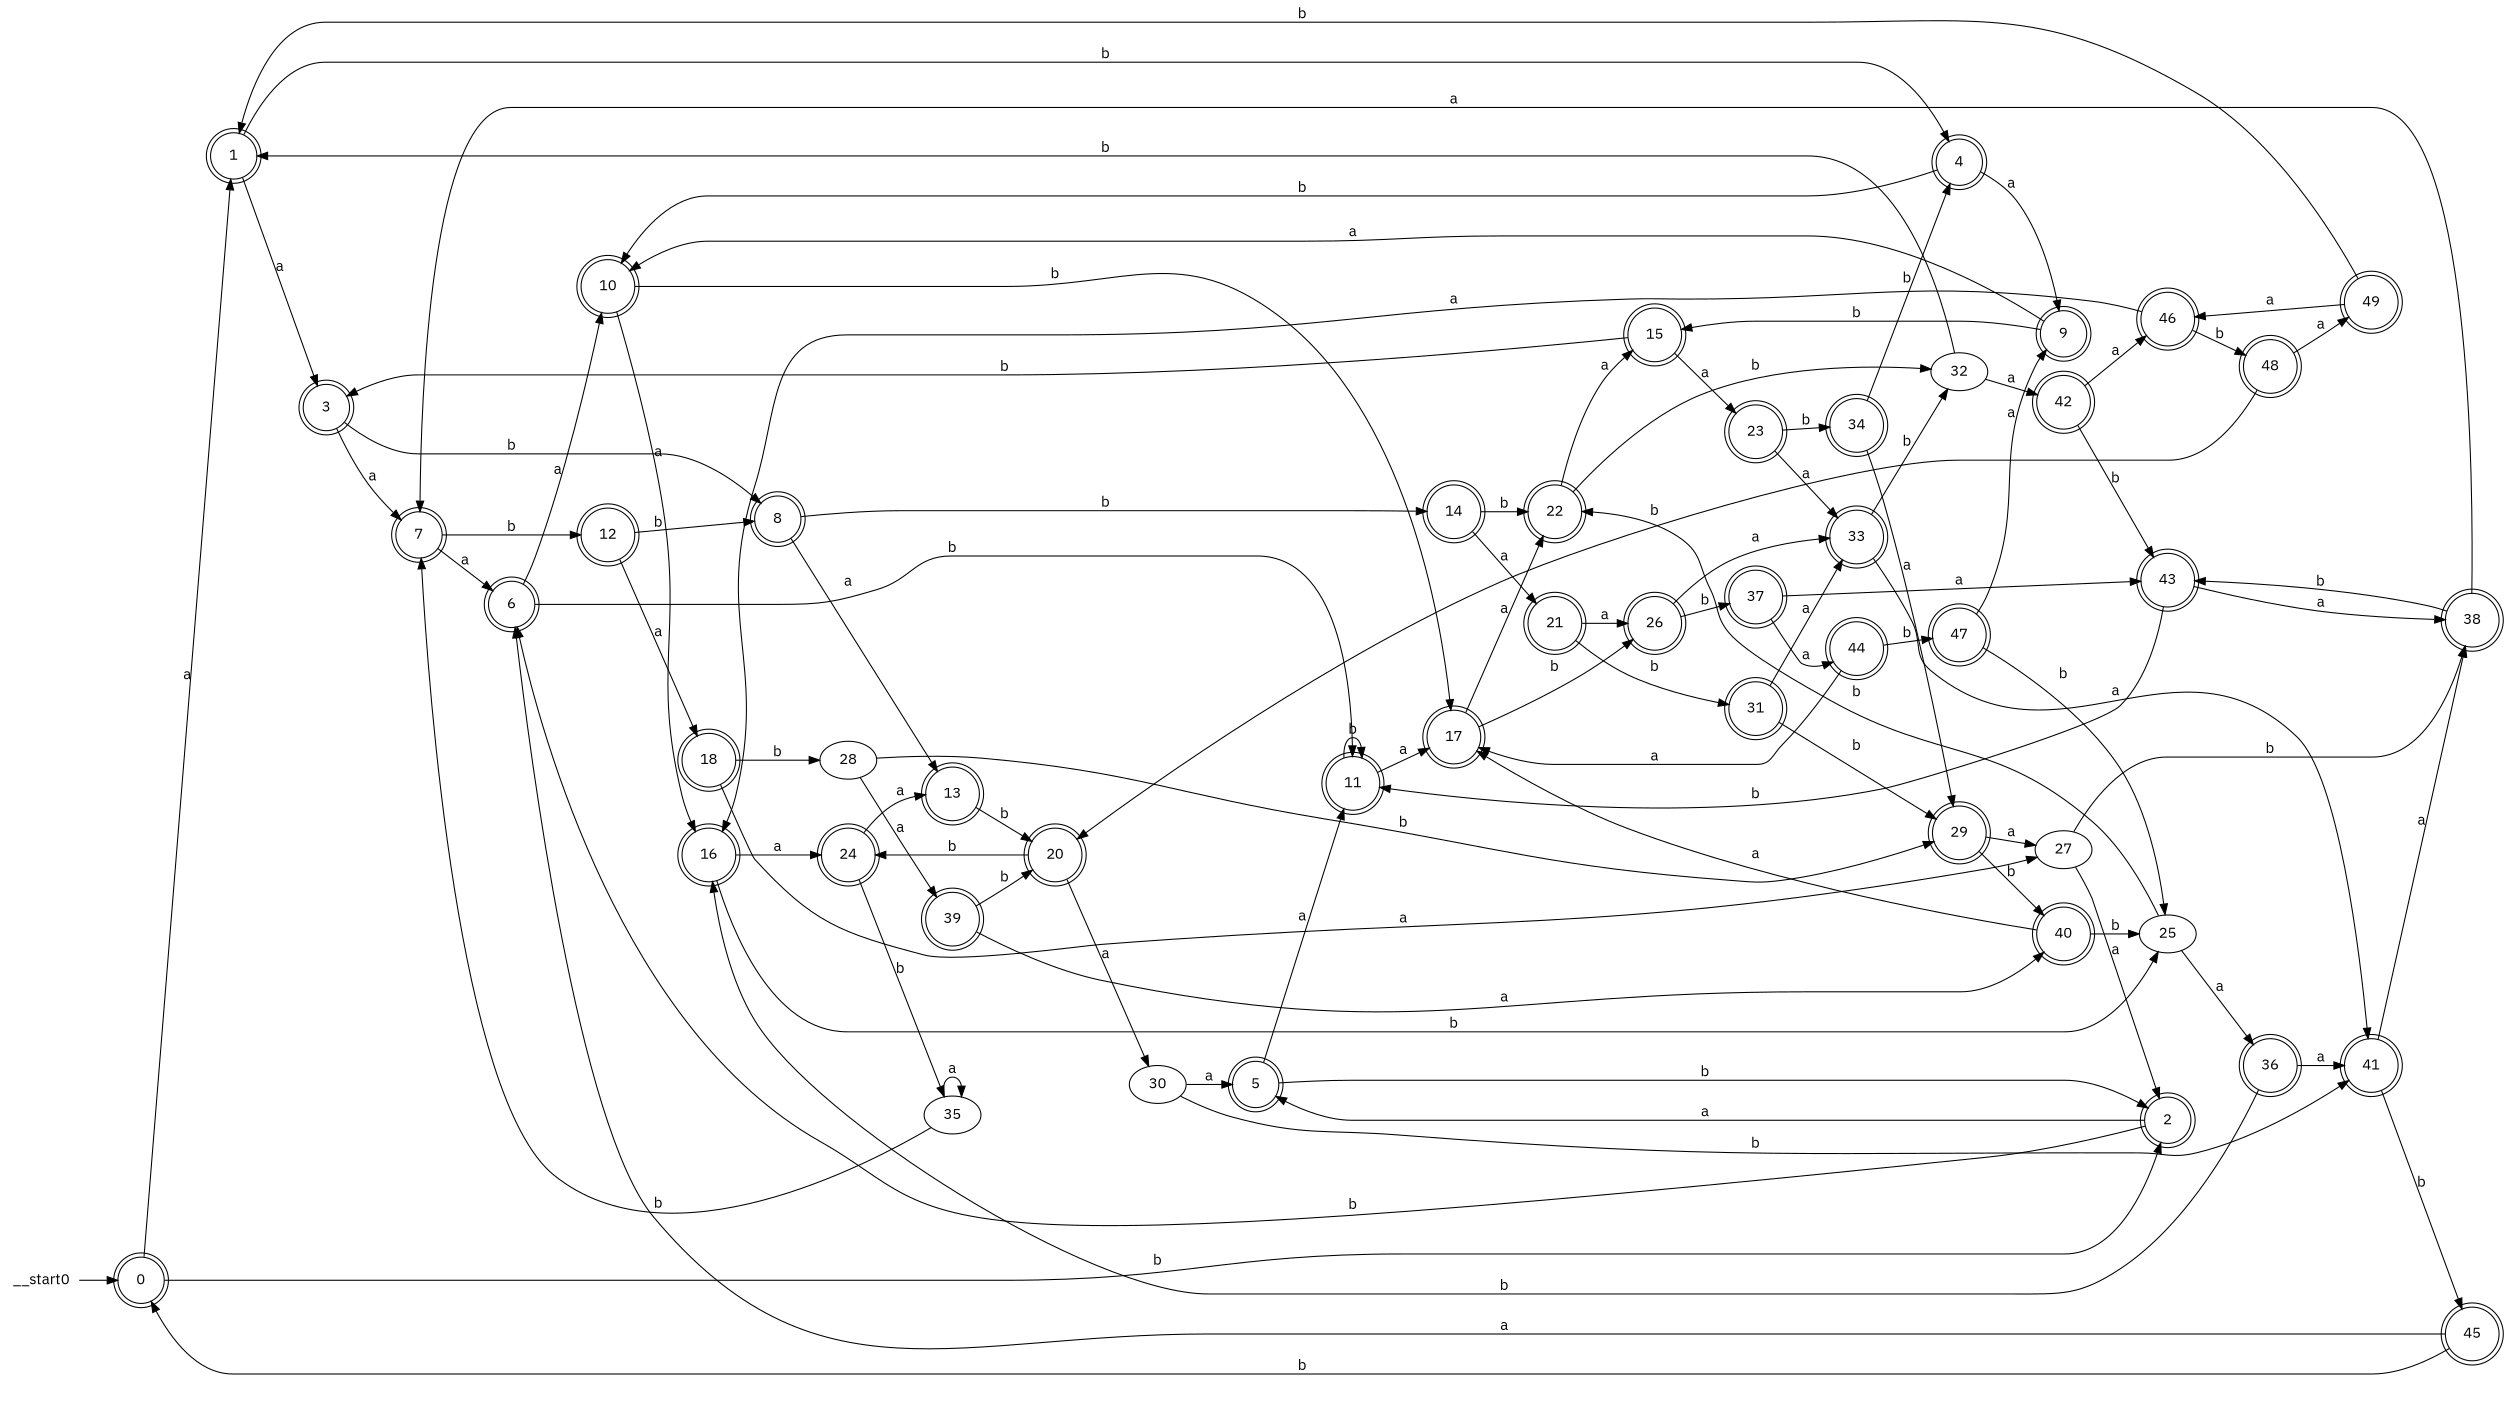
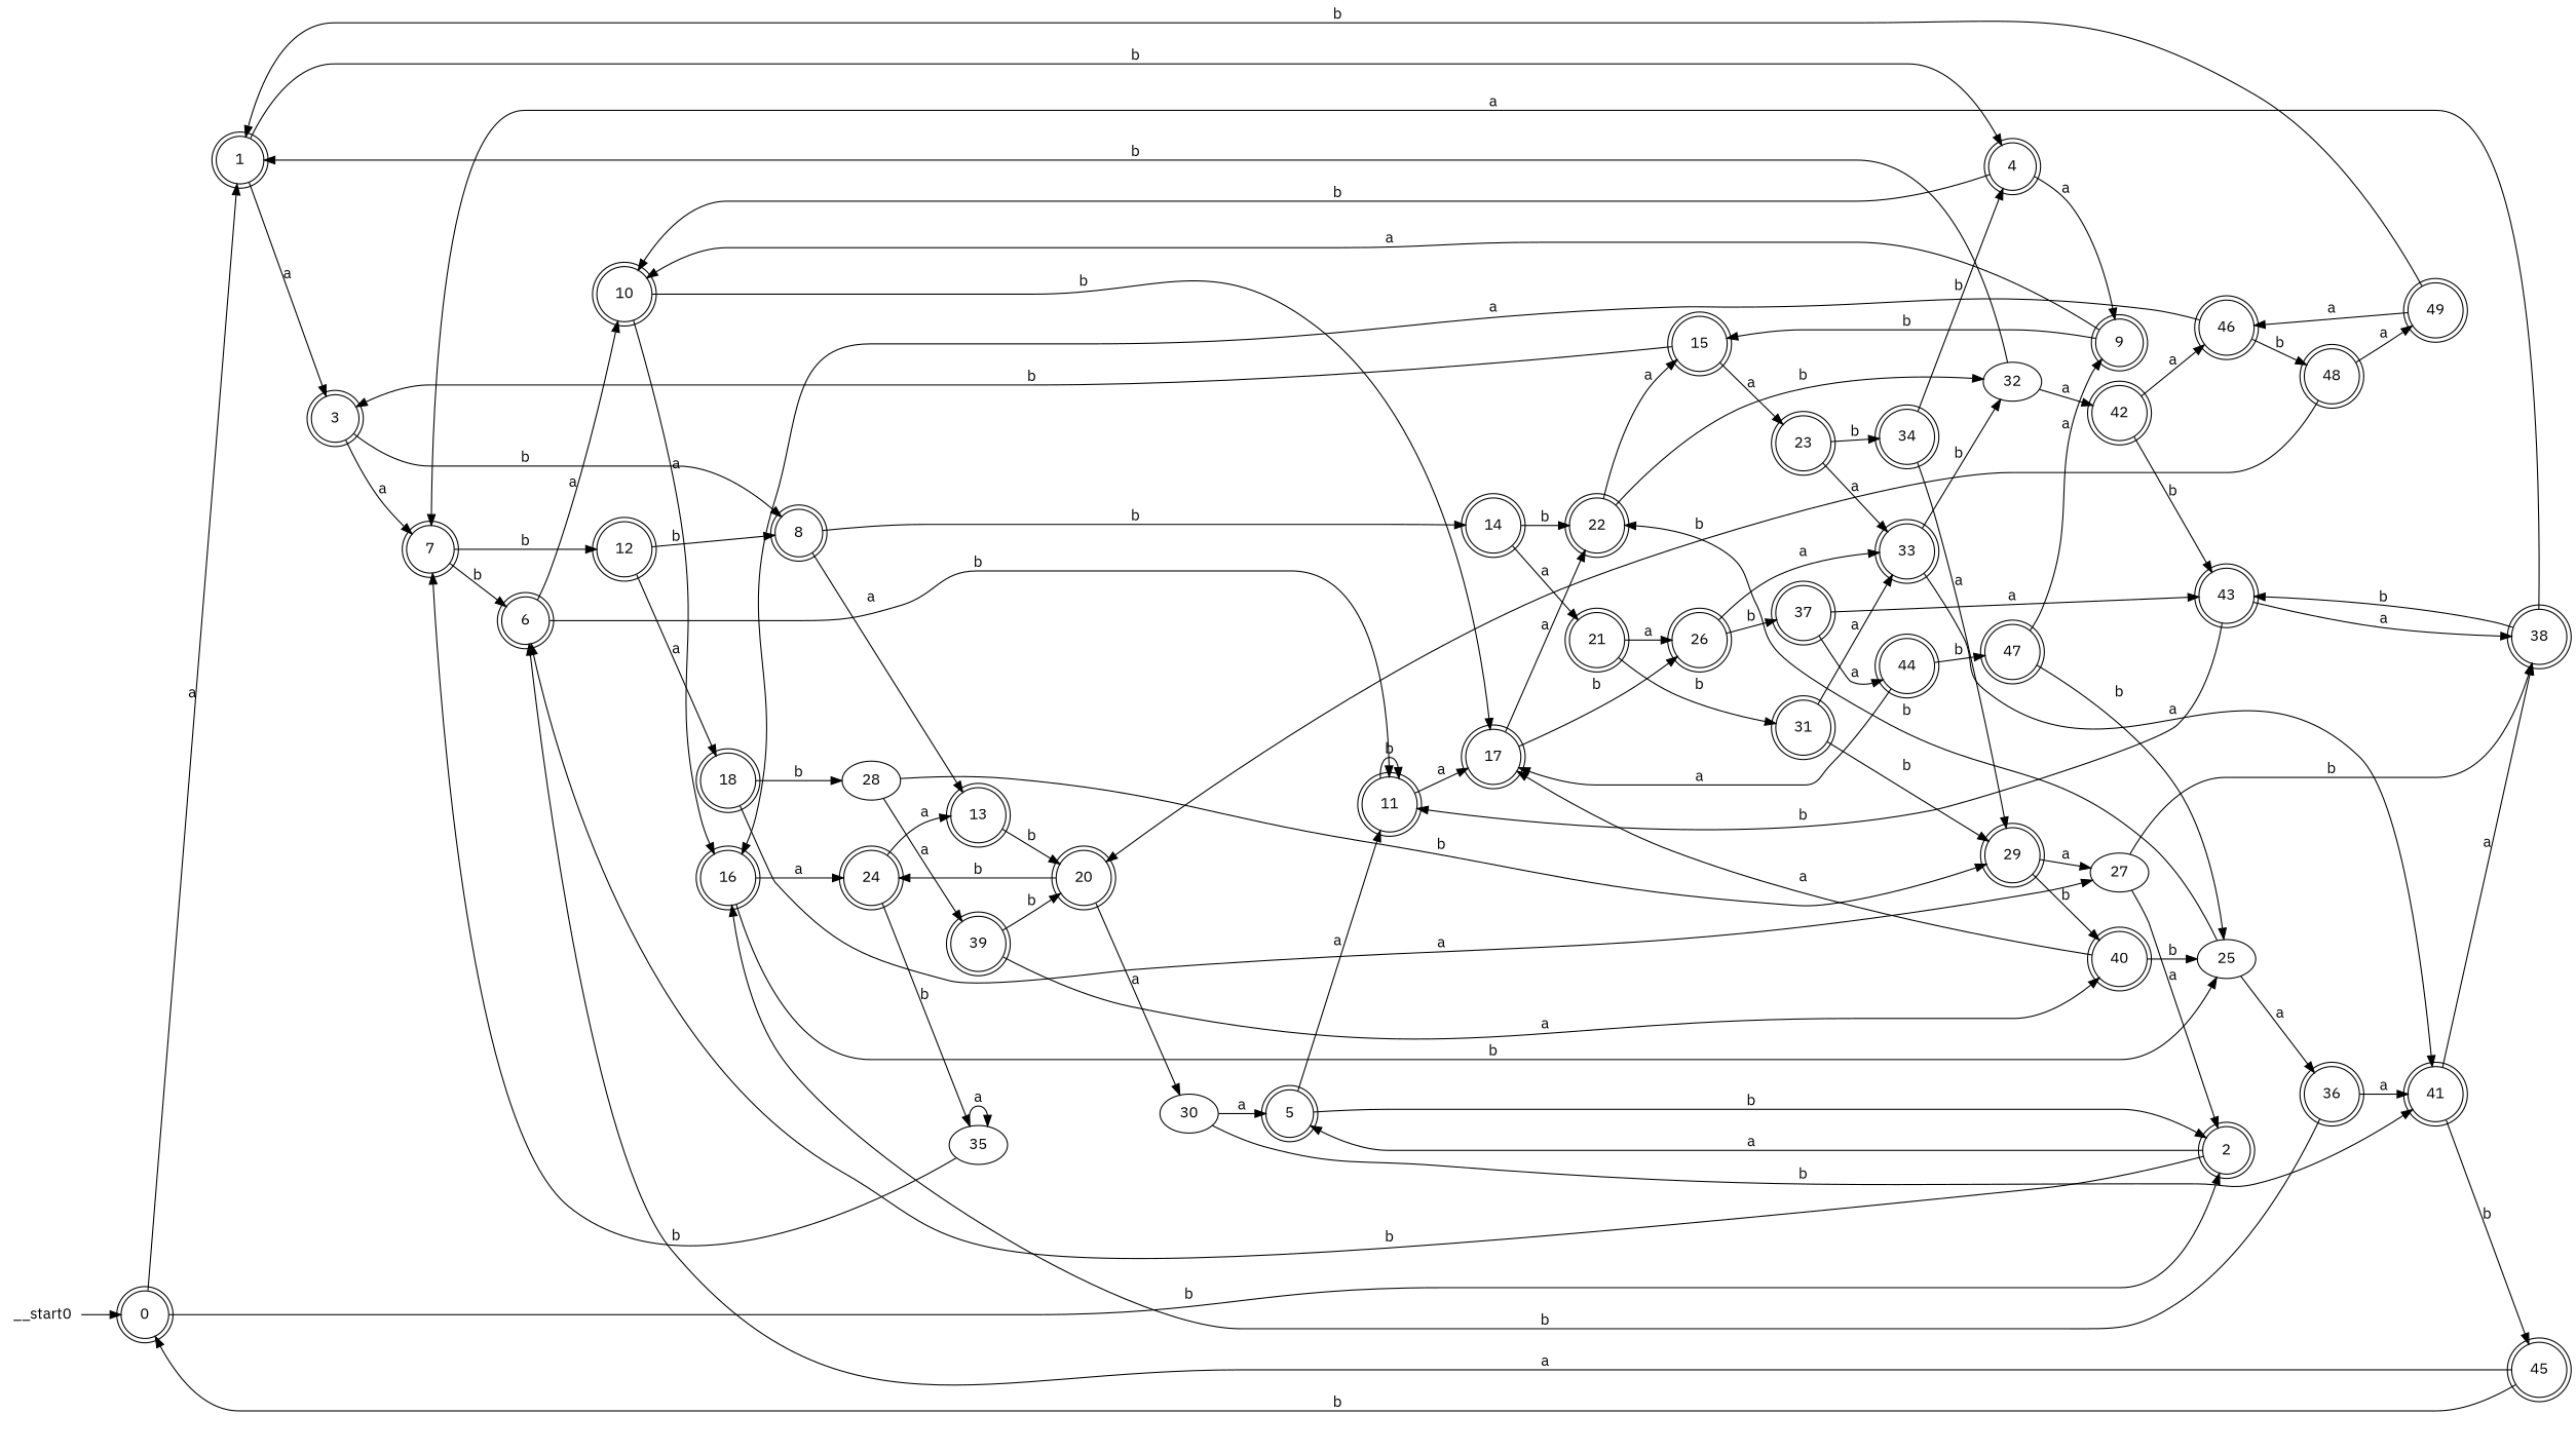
  digraph {
    fontname="IBM Plex Sans"
    rankdir=LR
    node [fontname="IBM Plex Sans" shape=doublecircle]
    edge [fontname="IBM Plex Sans"]
    __start0 [shape=none]
    0
    1
    2
    3
    4
    5
    6
    7
    8
    9
    10
    11
    12
    13
    14
    15
    16
    17
    18
    20
    21
    22
    23
    24
    25 [shape=""]
    26
    27 [shape=""]
    28 [shape=""]
    30 [shape=""]
    31
    32 [shape=""]
    33
    34
    35 [shape=""]
    36
    37
    38
    29
    39
    40
    41
    42
    43
    44
    45
    46
    47
    48
    49
    __start0 -> 0
    0 -> 1 [label=a]
    0 -> 2 [label=b]
    1 -> 3 [label=a]
    1 -> 4 [label=b]
    2 -> 5 [label=a]
    2 -> 6 [label=b]
    3 -> 7 [label=a]
    3 -> 8 [label=b]
    4 -> 9 [label=a]
    4 -> 10 [label=b]
    5 -> 2 [label=b]
    5 -> 11 [label=a]
    6 -> 10 [label=a]
    6 -> 11 [label=b]
-   7 -> 6 [label=a]
+   7 -> 6 [label=b]
    7 -> 12 [label=b]
    8 -> 13 [label=a]
    8 -> 14 [label=b]
    9 -> 10 [label=a]
    9 -> 15 [label=b]
    10 -> 16 [label=a]
    10 -> 17 [label=b]
    11 -> 11 [label=b]
    11 -> 17 [label=a]
    12 -> 8 [label=b]
    12 -> 18 [label=a]
    13 -> 20 [label=b]
    14 -> 21 [label=a]
    14 -> 22 [label=b]
    15 -> 3 [label=b]
    15 -> 23 [label=a]
    16 -> 24 [label=a]
    16 -> 25 [label=b]
    17 -> 22 [label=a]
    17 -> 26 [label=b]
    18 -> 27 [label=a]
    18 -> 28 [label=b]
    20 -> 24 [label=b]
    20 -> 30 [label=a]
    21 -> 26 [label=a]
    21 -> 31 [label=b]
    22 -> 15 [label=a]
    22 -> 32 [label=b]
    23 -> 33 [label=a]
    23 -> 34 [label=b]
    24 -> 13 [label=a]
    24 -> 35 [label=b]
    25 -> 22 [label=b]
    25 -> 36 [label=a]
    26 -> 33 [label=a]
    26 -> 37 [label=b]
    27 -> 2 [label=a]
    27 -> 38 [label=b]
    28 -> 29 [label=b]
    28 -> 39 [label=a]
    30 -> 5 [label=a]
    30 -> 41 [label=b]
    31 -> 33 [label=a]
    31 -> 29 [label=b]
    32 -> 1 [label=b]
    32 -> 42 [label=a]
    33 -> 32 [label=b]
    33 -> 41 [label=a]
    34 -> 4 [label=b]
    34 -> 29 [label=a]
    35 -> 7 [label=b]
    35 -> 35 [label=a]
    36 -> 16 [label=b]
    36 -> 41 [label=a]
    37 -> 43 [label=a]
    37 -> 44 [label=a]
    38 -> 7 [label=a]
    38 -> 43 [label=b]
    29 -> 27 [label=a]
    29 -> 40 [label=b]
    39 -> 20 [label=b]
    39 -> 40 [label=a]
    40 -> 17 [label=a]
    40 -> 25 [label=b]
    41 -> 38 [label=a]
    41 -> 45 [label=b]
    42 -> 43 [label=b]
    42 -> 46 [label=a]
    43 -> 11 [label=b]
    43 -> 38 [label=a]
    44 -> 17 [label=a]
    44 -> 47 [label=b]
    45 -> 0 [label=b]
    45 -> 6 [label=a]
    46 -> 16 [label=a]
    46 -> 48 [label=b]
    47 -> 9 [label=a]
    47 -> 25 [label=b]
    48 -> 20 [label=b]
    48 -> 49 [label=a]
    49 -> 1 [label=b]
    49 -> 46 [label=a]
  }
